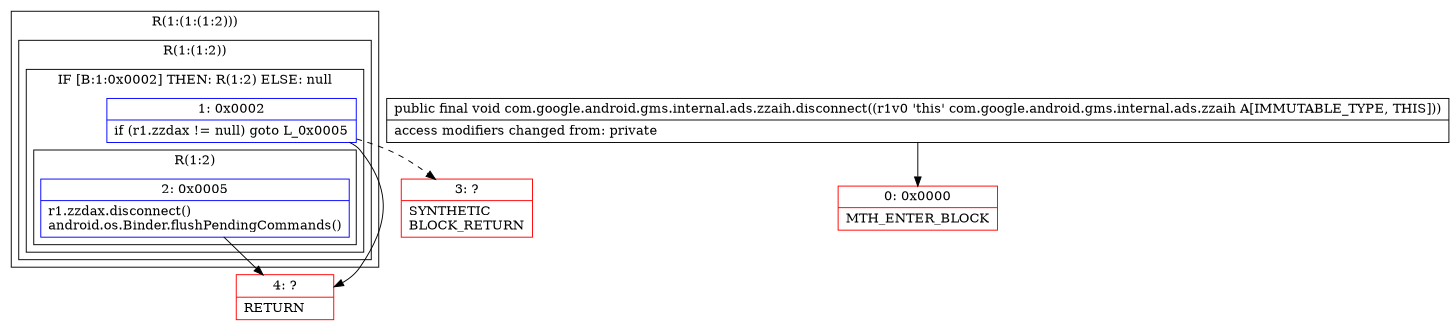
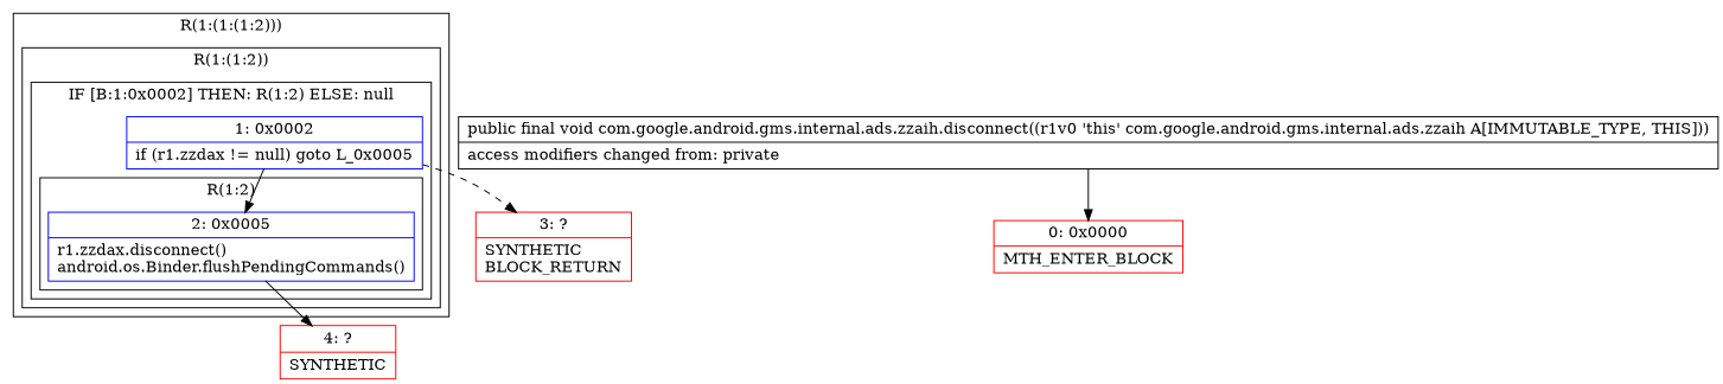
  digraph {
    node [color=red shape=record]
    n1 [color=blue label="{2\:\ 0x0005|r1.zzdax.disconnect()\landroid.os.Binder.flushPendingCommands()\l}"]
    n2 [color=blue label="{1\:\ 0x0002|if (r1.zzdax != null) goto L_0x0005\l}"]
-   n3 [label="{4\:\ ?|RETURN\l}"]
+   n3 [label="{4\:\ ?|SYNTHETIC\l}"]
    n4 [label="{3\:\ ?|SYNTHETIC\lBLOCK_RETURN\l}"]
    n5 [label="{0\:\ 0x0000|MTH_ENTER_BLOCK\l}"]
    n6 [label="{public final void com.google.android.gms.internal.ads.zzaih.disconnect((r1v0 'this' com.google.android.gms.internal.ads.zzaih A[IMMUTABLE_TYPE, THIS]))  | access modifiers changed from: private\l}" color=""]
    subgraph cluster_1 {
      label="R(1:(1:(1:2)))"
      subgraph cluster_2 {
        label="R(1:(1:2))"
        subgraph cluster_3 {
          label="IF [B:1:0x0002] THEN: R(1:2) ELSE: null"
          n2
          subgraph cluster_4 {
            label="R(1:2)"
            n1
          }
        }
      }
    }
    n1 -> n3
-   n2 -> n3
+   n2 -> n1
    n2 -> n4 [style=dashed]
    n6 -> n5
  }
